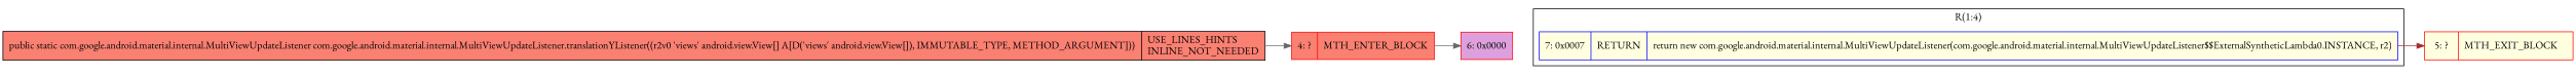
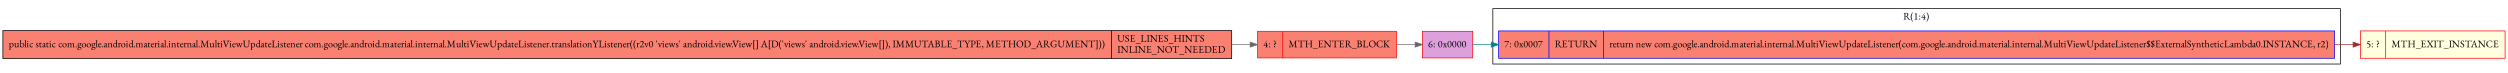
  digraph {
    fontname="EB Garamond"
    rankdir=LR
    node [color=red fillcolor=lightyellow fontname="EB Garamond" shape=record style=filled]
    edge [color=gray40 fontname="EB Garamond"]
-   n1 [color=blue label="{7\:\ 0x0007|RETURN\l|return new com.google.android.material.internal.MultiViewUpdateListener(com.google.android.material.internal.MultiViewUpdateListener$$ExternalSyntheticLambda0.INSTANCE, r2)\l}"]
-   n2 [label="{5\:\ ?|MTH_EXIT_BLOCK\l}"]
+   n1 [color=blue fillcolor=salmon label="{7\:\ 0x0007|RETURN\l|return new com.google.android.material.internal.MultiViewUpdateListener(com.google.android.material.internal.MultiViewUpdateListener$$ExternalSyntheticLambda0.INSTANCE, r2)\l}"]
+   n2 [label="{5\:\ ?|MTH_EXIT_INSTANCE\l}"]
    n3 [fillcolor=salmon label="{4\:\ ?|MTH_ENTER_BLOCK\l}"]
    n4 [fillcolor=plum label="{6\:\ 0x0000}"]
    n5 [fillcolor=salmon label="{public static com.google.android.material.internal.MultiViewUpdateListener com.google.android.material.internal.MultiViewUpdateListener.translationYListener((r2v0 'views' android.view.View[] A[D('views' android.view.View[]), IMMUTABLE_TYPE, METHOD_ARGUMENT]))  | USE_LINES_HINTS\lINLINE_NOT_NEEDED\l}" color=""]
    subgraph cluster_1 {
      label="R(1:4)"
      n1
    }
    n1 -> n2 [color=brown]
    n3 -> n4
+   n4 -> n1 [color=teal]
    n5 -> n3
  }
